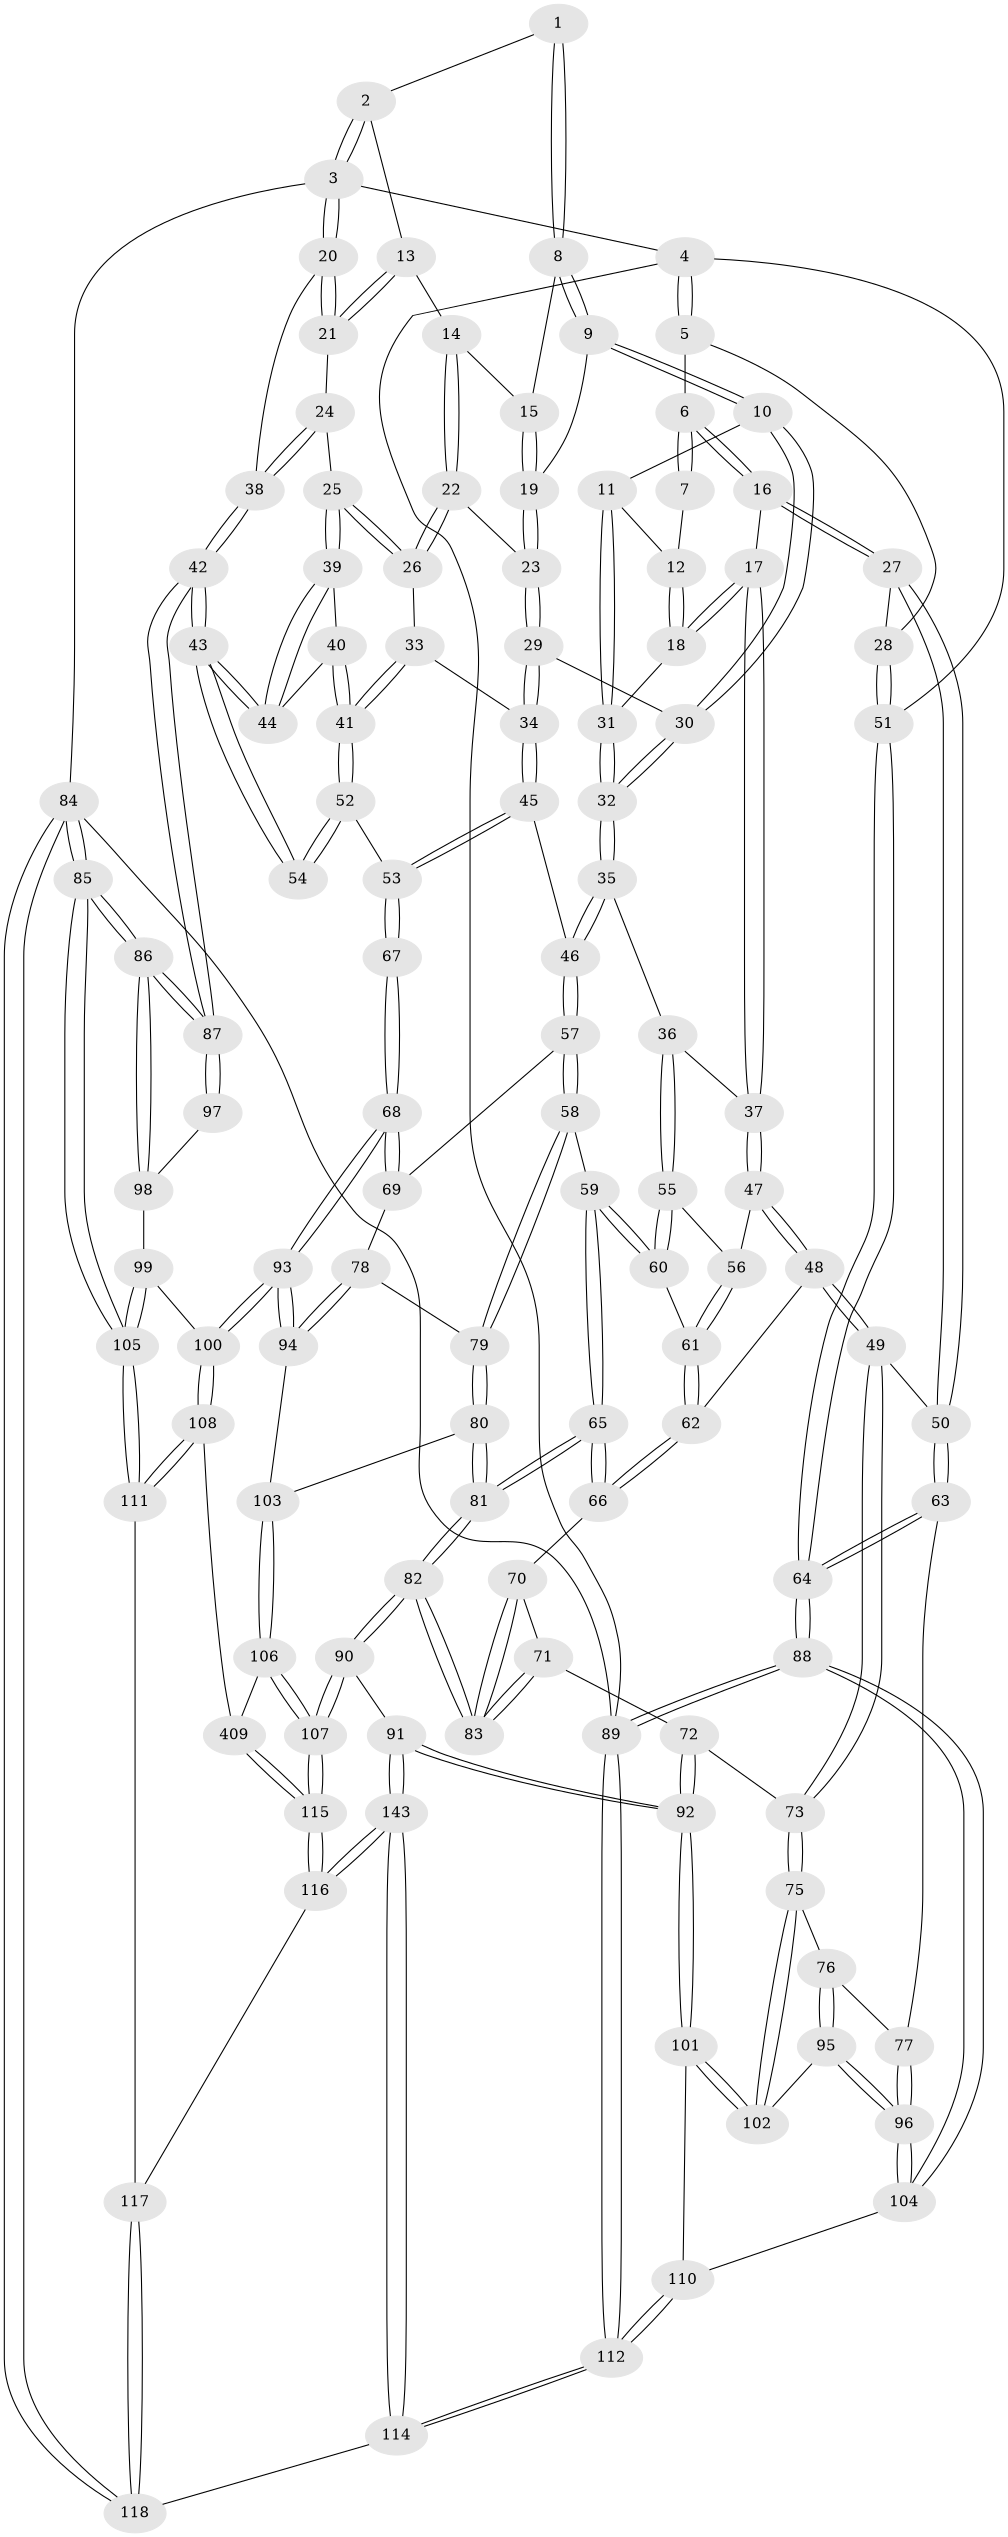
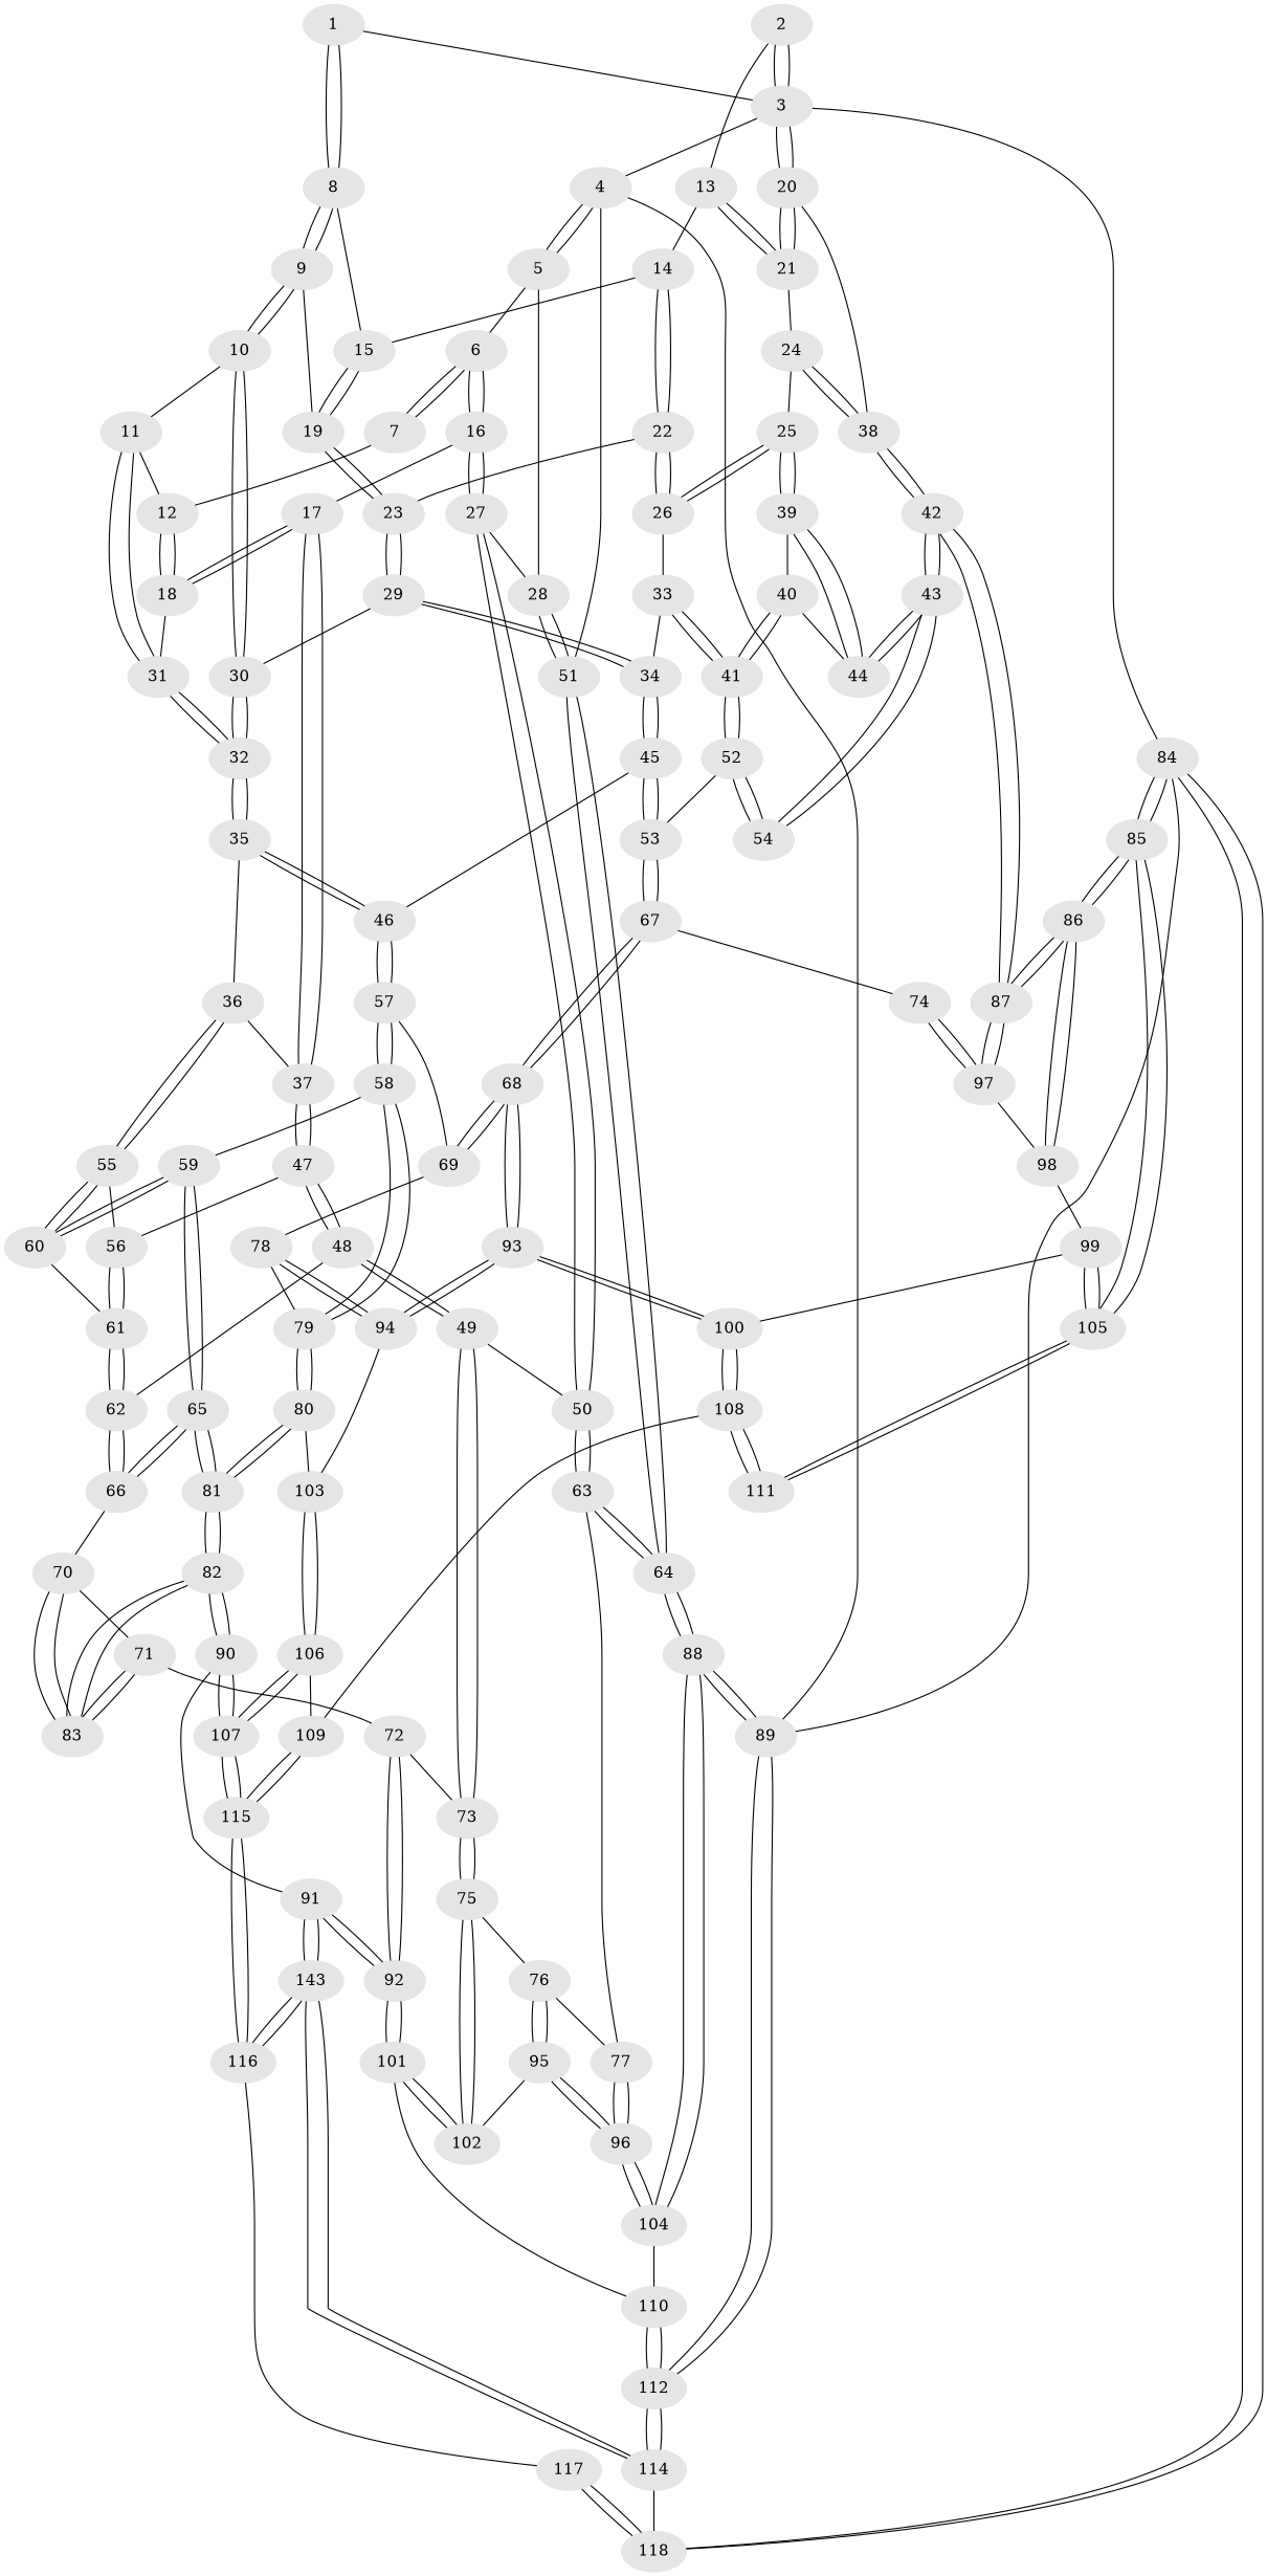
  graph {
    node [color=gray90 style=filled]
    1
    2
    8
    3
    13
    9
    15
    4
    20
    84
    14
    21
    5
    51
    89
    38
    85
    118
    6
    28
    64
    112
    7
    16
    12
    17
    27
    18
    10
    19
    11
    30
    23
    31
    32
    22
    24
    26
    37
    50
    47
    29
    42
    25
    33
    34
    39
    40
    44
    41
    63
    45
    35
    36
    46
    52
    53
    55
    57
    56
    60
    48
    43
    87
    54
    97
    67
    58
    69
    49
    62
    61
    73
    66
    75
    77
    88
+   74
    68
    59
    79
    78
    65
    80
    81
    70
    96
    104
    82
    71
    83
    93
    94
    100
    72
    92
    101
    76
    102
    98
    95
    103
    106
    90
    91
    107
    86
    105
    111
    99
    110
    114
    n113 [label=143]
    115
    116
    108
-   109 [label=409]
+   109
    117
-   1 -- 2
+   1 -- 3
    1 -- 8
    1 -- 8
    2 -- 3
    2 -- 3
    2 -- 13
    8 -- 9
    8 -- 9
    8 -- 15
    3 -- 4
    3 -- 20
    3 -- 20
    3 -- 84
    13 -- 14
    13 -- 21
    13 -- 21
    9 -- 10
    9 -- 10
    9 -- 19
    15 -- 19
    15 -- 19
    4 -- 5
    4 -- 5
    4 -- 51
    4 -- 89
    20 -- 21
    20 -- 21
    20 -- 38
    84 -- 89
    84 -- 85
    84 -- 85
    84 -- 118
    84 -- 118
    14 -- 15
    14 -- 22
    14 -- 22
    21 -- 24
    5 -- 6
    5 -- 28
    51 -- 64
    51 -- 64
    89 -- 112
    89 -- 112
    38 -- 42
    38 -- 42
    85 -- 86
    85 -- 86
    85 -- 105
    85 -- 105
    6 -- 7
    6 -- 7
    6 -- 16
    6 -- 16
    28 -- 51
    28 -- 51
    64 -- 88
    64 -- 88
    112 -- 114
    112 -- 114
    7 -- 12
    16 -- 17
    16 -- 27
    16 -- 27
    12 -- 18
    12 -- 18
    17 -- 18
    17 -- 18
    17 -- 37
    17 -- 37
    27 -- 28
    27 -- 50
    27 -- 50
    18 -- 31
    10 -- 11
    10 -- 30
    10 -- 30
    19 -- 23
    19 -- 23
    11 -- 12
    11 -- 31
    11 -- 31
    30 -- 32
    30 -- 32
    23 -- 29
    23 -- 29
    31 -- 32
    31 -- 32
    32 -- 35
    32 -- 35
    22 -- 23
    22 -- 26
    22 -- 26
    24 -- 38
    24 -- 38
    24 -- 25
    26 -- 33
    37 -- 47
    37 -- 47
    50 -- 63
    50 -- 63
    47 -- 56
    47 -- 48
    47 -- 48
    29 -- 30
    29 -- 34
    29 -- 34
    42 -- 43
    42 -- 43
    42 -- 87
    42 -- 87
    25 -- 26
    25 -- 26
    25 -- 39
    25 -- 39
    33 -- 34
    33 -- 41
    33 -- 41
    34 -- 45
    34 -- 45
    39 -- 40
    39 -- 44
    39 -- 44
    40 -- 44
    40 -- 41
    40 -- 41
    41 -- 52
    41 -- 52
    63 -- 64
    63 -- 64
    63 -- 77
    45 -- 46
    45 -- 53
    45 -- 53
    35 -- 36
    35 -- 46
    35 -- 46
    36 -- 37
    36 -- 55
    36 -- 55
    46 -- 57
    46 -- 57
    52 -- 53
    52 -- 54
    52 -- 54
    53 -- 67
    53 -- 67
    55 -- 56
    55 -- 60
    55 -- 60
    57 -- 58
    57 -- 58
    57 -- 69
    56 -- 61
    56 -- 61
    60 -- 61
    48 -- 49
    48 -- 49
    48 -- 62
    43 -- 44
    43 -- 44
    43 -- 54
    43 -- 54
    87 -- 97
    87 -- 97
    97 -- 98
+   67 -- 74
    67 -- 68
    67 -- 68
    58 -- 59
    58 -- 79
    58 -- 79
    69 -- 78
    49 -- 50
    49 -- 73
    49 -- 73
    62 -- 66
    62 -- 66
    61 -- 62
    61 -- 62
    73 -- 75
    73 -- 75
    66 -- 70
    75 -- 76
    75 -- 102
    75 -- 102
    77 -- 96
    77 -- 96
    88 -- 89
    88 -- 89
    88 -- 104
    88 -- 104
+   74 -- 97
+   74 -- 97
    68 -- 69
    68 -- 69
    68 -- 93
    68 -- 93
    59 -- 60
    59 -- 60
    59 -- 65
    59 -- 65
    79 -- 80
    79 -- 80
    78 -- 79
    78 -- 94
    78 -- 94
    65 -- 66
    65 -- 66
    65 -- 81
    65 -- 81
    80 -- 81
    80 -- 81
    80 -- 103
    81 -- 82
    81 -- 82
    70 -- 71
    70 -- 83
    70 -- 83
    96 -- 104
    96 -- 104
    104 -- 110
    82 -- 83
    82 -- 83
    82 -- 90
    82 -- 90
    71 -- 83
    71 -- 83
    71 -- 72
    93 -- 94
    93 -- 94
    93 -- 100
    93 -- 100
    94 -- 103
    100 -- 108
    100 -- 108
    72 -- 73
    72 -- 92
    72 -- 92
    92 -- 101
    92 -- 101
    101 -- 102
    101 -- 102
    101 -- 110
    76 -- 77
    76 -- 95
    76 -- 95
    98 -- 99
    95 -- 96
    95 -- 96
    95 -- 102
    103 -- 106
    103 -- 106
    106 -- 107
    106 -- 107
    106 -- 109
    90 -- 91
    90 -- 107
    90 -- 107
    91 -- 92
    91 -- 92
    91 -- n113
    91 -- n113
    107 -- 115
    107 -- 115
    86 -- 87
    86 -- 87
    86 -- 98
    86 -- 98
    105 -- 111
    105 -- 111
-   111 -- 117
    99 -- 100
    99 -- 105
    99 -- 105
    110 -- 112
    110 -- 112
    114 -- 118
    n113 -- 114
    n113 -- 114
    n113 -- 116
    n113 -- 116
    115 -- 116
    115 -- 116
    116 -- 117
    108 -- 111
    108 -- 111
    108 -- 109
    109 -- 115
    109 -- 115
    117 -- 118
    117 -- 118
  }
